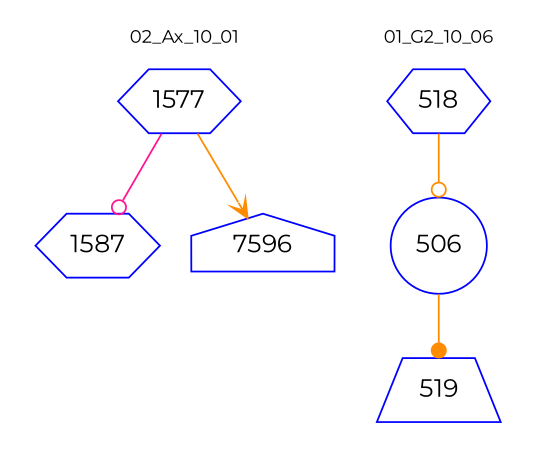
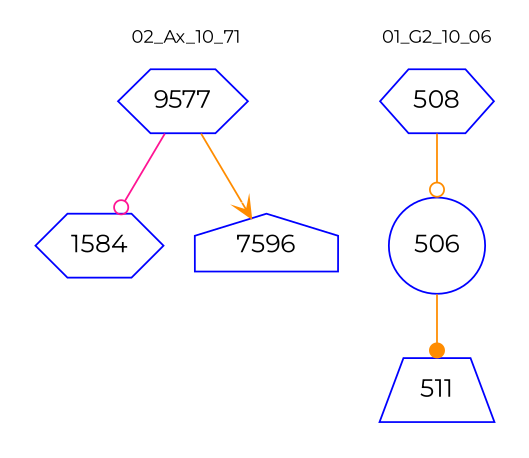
  digraph {
    fontname=Montserrat
    node [color=blue fontname=Montserrat shape=hexagon]
    edge [arrowhead=odot color=darkorange fontname=Montserrat]
-   n1 [label=1587]
-   n2 [label=1577]
+   n1 [label=1584]
+   n2 [label=9577]
    n3 [label=7596 shape=house]
-   n4 [label=518]
+   n4 [label=508]
    n5 [label=506 shape=circle]
-   n6 [label=519 shape=trapezium]
+   n6 [label=511 shape=trapezium]
    subgraph cluster_1 {
      color=white
      fontsize=10
-     label="02_Ax_10_01"
+     label="02_Ax_10_71"
      n1
      n2
      n3
    }
    subgraph cluster_2 {
      color=white
      fontsize=10
      label="01_G2_10_06"
      n4
      n5
      n6
    }
    n2 -> n1 [color=deeppink]
    n2 -> n3 [arrowhead=vee]
    n4 -> n5
    n5 -> n6 [arrowhead=dot]
  }
